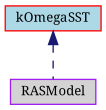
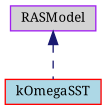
  digraph {
    fontname="Noto Serif"
    node [fontname="Noto Serif" fontsize=10 shape=record style=filled]
    n1 [color=red fillcolor=lightblue fontcolor=black height=0.2 label=kOmegaSST width=0.4]
    n2 [color=purple height=0.2 label=RASModel width=0.4 fillcolor=lightgrey]
-   n1 -> n2 [color=midnightblue dir=back fontname="Noto Serif" fontsize=10 labelfontname=FreeSans labelfontsize=10 style=dashed]
+   n2 -> n1 [color=midnightblue dir=back fontname="Noto Serif" fontsize=10 labelfontname=FreeSans labelfontsize=10 style=dashed]
  }
